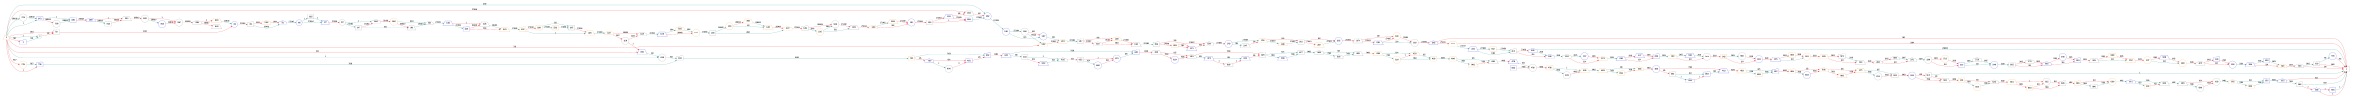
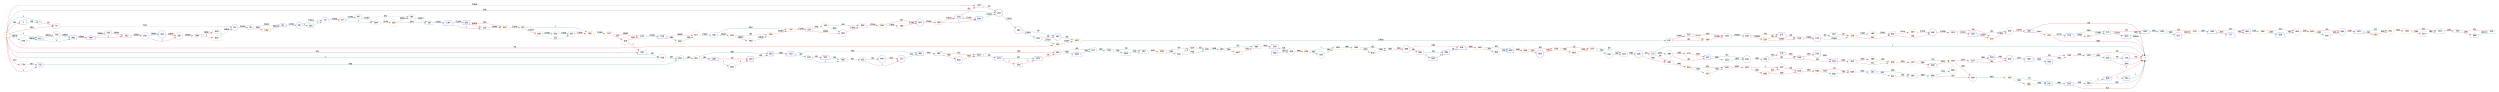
  digraph {
    fontname="Liberation Sans"
    rankdir=LR
    node [color=gray40 fontname="Liberation Sans" shape=folder]
    edge [color=red fontname="Liberation Sans"]
    3 [color=blue]
    4 [shape=circle]
    707
    729 [color=blue shape=circle]
    730
    751 [color=blue shape=house]
    5192 [color=darkorange shape=house]
    906 [color=blue shape=circle]
    927 [color=blue shape=trapezium]
    3625
    937 [shape=circle]
    947
    3646 [shape=house]
    968 [shape=trapezium]
    3650 [color=darkorange shape=circle]
    983 [shape=house]
    1004 [color=blue shape=trapezium]
    1020 [color=blue]
    1025 [shape=trapezium]
    1041 [color=darkorange shape=trapezium]
    1047 [color=darkorange]
    1066 [color=darkorange]
    1106 [color=darkorange shape=trapezium]
    1087
    5262 [color=darkorange]
    1107 [color=darkorange shape=house]
    1108 [shape=circle]
    1128 [shape=house]
    3912 [color=blue shape=trapezium]
    1156 [color=blue shape=trapezium]
    4095 [shape=circle]
    1177 [color=darkorange shape=circle]
    5282 [color=darkorange shape=house]
    4136
    1200
    1209 [color=darkorange shape=circle]
    1247 [color=darkorange shape=house]
    1230 [color=darkorange shape=trapezium]
    7688 [color=darkorange shape=trapezium]
    1256
    1262 [color=darkorange shape=circle]
    5343 [shape=circle]
    1283 [shape=trapezium]
    1290 [color=darkorange shape=house]
    1311 [color=blue shape=circle]
    5368 [color=darkorange shape=trapezium]
    1330
    1331 [color=blue shape=trapezium]
    5384 [color=blue]
    1334 [shape=trapezium]
    1352 [color=blue shape=circle]
    1361 [color=blue shape=circle]
    1364 [shape=circle]
    1387 [color=blue shape=circle]
    5392 [color=darkorange shape=house]
    1401 [color=darkorange shape=house]
    1417
    1438 [color=darkorange shape=house]
    5437 [shape=house]
    1449 [shape=trapezium]
    1550
    1559 [color=darkorange]
    1571 [color=blue shape=trapezium]
    1580 [shape=house]
    1769 [color=blue shape=circle]
    1790 [color=darkorange shape=trapezium]
    2047 [shape=trapezium]
    1811
    5486 [color=darkorange shape=house]
    1832 [color=blue shape=circle]
    2067 [color=darkorange shape=trapezium]
    1874 [shape=trapezium]
    1910 [color=darkorange shape=circle]
    2091 [color=blue shape=trapezium]
    1919 [shape=circle]
    1982 [color=blue shape=house]
    2112 [color=darkorange shape=trapezium]
    1
    2153 [color=blue shape=trapezium]
    2174
    5517 [color=darkorange]
    2195 [color=blue shape=house]
    5525 [color=blue shape=house]
    2252 [shape=house]
    2273 [color=darkorange shape=house]
    5557 [color=blue shape=circle]
    2363 [color=blue shape=trapezium]
    2384 [color=blue]
    5577 [color=blue shape=trapezium]
    2390 [color=darkorange shape=house]
    2414 [shape=circle]
    5600 [color=blue shape=trapezium]
    2432 [color=darkorange]
    2453 [color=blue shape=circle]
    5620 [shape=circle]
    2875 [color=blue shape=trapezium]
    2911 [color=darkorange shape=circle]
    5655 [color=darkorange]
    2923 [color=darkorange shape=trapezium]
    2944 [shape=trapezium]
    5675
    2950 [shape=house]
    2971 [shape=house]
    5695 [shape=house]
    2986 [shape=circle]
    3007 [color=blue]
    5715 [color=darkorange shape=circle]
    3046 [color=blue shape=circle]
    5753 [shape=house]
    3055
    3082 [color=blue shape=house]
    5779 [shape=house]
    3103 [color=blue]
    5799 [color=blue shape=circle]
    3124 [shape=trapezium]
    3214 [color=darkorange shape=trapezium]
    5888 [color=darkorange shape=trapezium]
    3247 [color=darkorange shape=circle]
    3268 [color=darkorange shape=circle]
    5908 [color=blue shape=trapezium]
    3274 [shape=house]
    3310 [color=blue shape=circle]
    5943 [color=blue]
    3364 [color=blue shape=trapezium]
    3424 [color=darkorange shape=house]
    6002 [color=blue]
    3443 [shape=house]
    6020
    7735 [color=blue shape=circle]
    3471 [color=blue]
    3492 [color=blue]
    7598 [shape=circle]
    3498 [color=blue shape=house]
    3519 [shape=trapezium]
    7618
    3535 [shape=circle]
    3567 [shape=circle]
    7648 [color=blue shape=circle]
    3584 [shape=house]
    3605 [color=darkorange shape=trapezium]
    9042 [shape=trapezium]
    4141 [color=darkorange]
    4160 [color=blue shape=house]
    4202 [color=blue]
    4181 [color=blue]
    6040 [shape=circle]
    4213 [color=blue shape=trapezium]
    4214
    4294 [color=blue]
    4235 [shape=house]
    9002 [color=blue shape=trapezium]
    4300 [shape=trapezium]
    4252
    4351 [shape=house]
    8134 [color=blue shape=circle]
    4273 [color=blue shape=circle]
    6060 [color=blue shape=circle]
    4379 [color=blue shape=trapezium]
    4426
    4419 [color=blue shape=trapezium]
    6099 [shape=house]
    4477
    8258 [color=blue shape=trapezium]
    4486 [shape=house]
    4555 [shape=trapezium]
    8326 [shape=house]
    4558 [color=darkorange shape=trapezium]
    4579 [color=darkorange shape=house]
    6114 [color=darkorange shape=circle]
    4630 [color=darkorange]
    4648 [color=darkorange]
    4669 [shape=trapezium]
    8402 [color=darkorange shape=trapezium]
    4708 [color=blue shape=trapezium]
    4789 [shape=circle]
    4798 [color=darkorange]
    8482 [color=blue]
    4819 [color=darkorange shape=trapezium]
    6139 [shape=circle]
    4829 [color=darkorange shape=trapezium]
    4864 [color=darkorange shape=house]
    8516 [color=darkorange]
    4890 [color=blue shape=circle]
    4891
    4911 [color=blue shape=trapezium]
    4906 [color=blue]
    6154 [color=blue shape=house]
    n188 [color=darkorange label=4919 shape=trapezium]
    4937 [color=blue]
    8556 [color=darkorange]
    4966 [color=darkorange]
    5030 [color=darkorange shape=house]
    8619 [color=blue shape=circle]
    5075 [color=darkorange shape=trapezium]
    8663 [color=darkorange shape=trapezium]
    5123
    8710 [shape=circle]
    5126 [color=blue shape=circle]
    5172
    6243 [shape=trapezium]
    6261 [color=darkorange]
    6291 [shape=house]
    8873 [color=darkorange shape=circle]
    6301 [color=darkorange shape=trapezium]
    6322 [shape=circle]
    8893 [color=darkorange]
    6349
    6369 [color=darkorange]
    6390 [color=darkorange shape=circle]
    8940
    6471 [color=blue shape=house]
    6492 [shape=trapezium]
    9022 [color=darkorange]
    6609 [shape=trapezium]
    6630 [shape=circle]
    8960 [shape=circle]
    6765 [color=darkorange shape=house]
    6787 [color=blue]
    8981 [color=darkorange shape=house]
    6873 [color=blue shape=house]
    6889
    6908 [color=blue shape=house]
    7056 [color=blue]
    7578 [shape=circle]
    7754 [color=darkorange shape=circle]
    7755 [color=blue]
    0 [color=darkorange shape=trapezium]
    3 -> 4 [color=teal label=582]
    4 -> 707 [label=583]
    707 -> 729 [label=3246]
    729 -> 730 [label=272065]
    730 -> 751 [color=teal label=269401]
    730 -> 5192 [label=2664]
    751 -> 906 [color=teal label=272065]
    5192 -> 751 [label=2664]
    906 -> 927 [color=teal label=272064]
    906 -> 3625 [color=teal label=1]
    927 -> 937 [label=272065]
    3625 -> 927 [color=teal label=1]
    937 -> 947 [color=teal label=272064]
    937 -> 3646 [color=teal label=1]
    947 -> 3646 [label=271482]
    947 -> 968 [color=teal label=582]
    3646 -> 3650 [label=271483]
    968 -> 983 [color=teal label=269401]
    3650 -> 968 [label=268819]
    3650 -> 983 [color=teal label=2664]
    983 -> 1004 [color=teal label=272065]
    1004 -> 1020 [color=teal label=272064]
    1004 -> 1025 [label=1]
    1020 -> 1025 [label=269400]
    1020 -> 1041 [label=2664]
    1025 -> 1041 [color=teal label=269401]
    1041 -> 1047 [color=teal label=272065]
    1047 -> 1066 [label=272064]
    1047 -> 1106 [color=teal label=1]
    1066 -> 1087 [color=teal label=582]
    1066 -> 5262 [color=teal label=271482]
    1106 -> 1107 [color=teal label=272065]
    1087 -> 1106 [label=272064]
    5262 -> 1087 [color=teal label=271482]
    1107 -> 1108 [label=3247]
    1107 -> 1128 [label=268818]
    1108 -> 1128 [label=3246]
    1108 -> 3912 [label=1]
    1128 -> 1156 [color=teal label=272064]
    3912 -> 4095 [color=teal label=824]
    1156 -> 1177 [label=269400]
    1156 -> 5282 [color=teal label=2664]
    4095 -> 4136 [color=teal label=825]
    1177 -> 1200 [color=teal label=272064]
    5282 -> 1177 [color=teal label=2664]
    4136 -> 4141 [color=teal label=8483]
    1200 -> 1209 [color=teal label=269400]
    1200 -> 1247 [color=teal label=2664]
    1209 -> 1230 [color=teal label=582]
    1209 -> 7688 [label=268818]
    1247 -> 1256 [label=272064]
    1230 -> 1247 [label=269400]
    7688 -> 1230 [color=teal label=268818]
    1256 -> 1262 [color=teal label=3246]
    1256 -> 5343 [label=268818]
    1262 -> 5343 [color=teal label=2664]
    1262 -> 1283 [color=teal label=582]
    5343 -> 1283 [label=271482]
    1283 -> 1290 [label=272064]
    1290 -> 1311 [label=582]
    1290 -> 5368 [color=teal label=271482]
    1311 -> 1330 [label=272064]
    5368 -> 1311 [label=271482]
    1330 -> 1331 [label=272063]
    1330 -> 5384 [label=1]
    1331 -> 5384 [label=271481]
    1331 -> 1334 [label=582]
    5384 -> 1352 [color=teal label=271482]
    1334 -> 1352 [label=906]
    1352 -> 1361 [color=teal label=274228]
    1361 -> 1364 [color=teal label=273904]
    1361 -> 1387 [color=teal label=324]
    1364 -> 1387 [label=582]
    1364 -> 5392 [color=teal label=273322]
    1387 -> 1401 [color=teal label=906]
    5392 -> 1401 [label=274087]
    1401 -> 1417 [color=teal label=274993]
    1417 -> 1438 [label=906]
    1417 -> 5437 [label=274087]
    1438 -> 1449 [label=272330]
    5437 -> 1438 [label=271424]
    5437 -> 1449 [label=2663]
    1449 -> 1550 [color=teal label=274993]
    1550 -> 1559 [label=274669]
    1550 -> 1571 [label=324]
    1559 -> 1571 [label=582]
    1559 -> 1580 [label=274087]
    1571 -> 1580 [label=906]
    1580 -> 1769 [label=274993]
    1769 -> 1790 [color=teal label=274669]
    1769 -> 2047 [color=teal label=324]
    1790 -> 1811 [label=906]
    1790 -> 5486 [color=teal label=274087]
    2047 -> 1790 [label=324]
    1811 -> 1832 [label=582]
    1811 -> 2067 [label=274411]
    5486 -> 1811 [color=teal label=274087]
    1832 -> 1874 [label=274993]
    2067 -> 1832 [color=teal label=274411]
    1874 -> 1910 [label=582]
    1874 -> 2091 [label=274411]
    1910 -> 1919 [label=274669]
    2091 -> 1910 [label=274087]
    2091 -> 1919 [color=teal label=324]
    1919 -> 1982 [label=274993]
    1982 -> 2112 [label=274411]
    1982 -> 1 [label=582]
    2112 -> 1 [label=2664]
    2112 -> 2153 [color=teal label=271747]
    2153 -> 2174 [color=teal label=1089]
    2153 -> 5517 [color=teal label=270658]
    2174 -> 2195 [label=324]
    2174 -> 5525 [label=271423]
    5517 -> 2174 [color=teal label=270658]
    2195 -> 2252 [color=teal label=2929]
    5525 -> 1 [color=teal label=268818]
    5525 -> 2195 [color=teal label=2605]
    2252 -> 2273 [label=324]
    2252 -> 5557 [color=teal label=2605]
    2273 -> 2363 [color=teal label=2929]
    5557 -> 2273 [label=2605]
    2363 -> 2384 [label=324]
    2363 -> 5577 [label=2605]
    2384 -> 2390 [color=teal label=2929]
    5577 -> 2384 [label=2605]
    2390 -> 2414 [label=324]
    2390 -> 5600 [color=teal label=2605]
    2414 -> 2432 [label=2929]
    5600 -> 2414 [color=teal label=2605]
    2432 -> 2453 [label=324]
    2432 -> 5620 [color=teal label=2605]
    2453 -> 2875 [label=2929]
    5620 -> 2453 [label=2605]
    2875 -> 2911 [color=teal label=324]
    2875 -> 5655 [label=2605]
    2911 -> 2923 [label=2929]
    5655 -> 2911 [label=2605]
    2923 -> 2944 [label=324]
    2923 -> 5675 [label=2605]
    2944 -> 2950 [label=2929]
    5675 -> 2944 [color=teal label=2605]
    2950 -> 2971 [label=324]
    2950 -> 5695 [label=2605]
-   2971 -> 2986 [color=teal label=2929]
+   5172 -> 2986 [color=teal label=2929]
    5695 -> 2971 [color=teal label=2605]
    2986 -> 3007 [label=324]
    2986 -> 5715 [label=2605]
    3007 -> 3046 [color=teal label=324]
    3007 -> 5753 [color=teal label=2605]
    5715 -> 3007 [label=2605]
    3046 -> 3055 [color=teal label=2929]
    5753 -> 3046 [color=teal label=2605]
    3055 -> 3082 [label=324]
    3055 -> 5779 [label=2605]
    3082 -> 3103 [label=324]
    3082 -> 5799 [label=2605]
    5779 -> 3082 [label=2605]
    3103 -> 3124 [label=2929]
    5799 -> 3103 [label=2605]
    3124 -> 3214 [color=teal label=324]
    3124 -> 5888 [label=2605]
    3214 -> 3247 [label=2929]
    5888 -> 3214 [label=2605]
    3247 -> 3268 [color=teal label=324]
    3247 -> 5908 [label=2605]
    3268 -> 3274 [label=2929]
    5908 -> 3268 [label=2605]
    3274 -> 3310 [label=324]
    3274 -> 5943 [label=2605]
    3310 -> 3364 [color=teal label=2929]
    5943 -> 3310 [label=2605]
    3364 -> 3424 [label=324]
    3364 -> 6002 [color=teal label=2605]
    3424 -> 3443 [label=2929]
    6002 -> 3424 [color=teal label=2605]
    3443 -> 1 [label=324]
    3443 -> 6020 [color=teal label=2605]
    6020 -> 1 [label=1840]
    6020 -> 7735 [color=teal label=765]
    7735 -> 1 [label=765]
    3471 -> 3492 [color=teal label=1]
    3471 -> 7598 [label=268818]
    3492 -> 3498 [label=268819]
    7598 -> 3492 [color=teal label=268818]
    3498 -> 3519 [label=1]
    3498 -> 7618 [color=teal label=268818]
    3519 -> 3535 [label=268819]
    7618 -> 3519 [label=268818]
    3535 -> 3567 [label=1]
    3535 -> 7648 [color=teal label=268818]
    3567 -> 3584 [label=268819]
    7648 -> 3567 [label=268818]
    3584 -> 3605 [label=2]
    3584 -> 9042 [label=268817]
    3605 -> 729 [color=teal label=268819]
    4141 -> 4160 [label=825]
    4141 -> 4202 [color=teal label=7658]
    4160 -> 4181 [label=824]
    4160 -> 6040 [color=teal label=1]
    4202 -> 4213 [label=8483]
    4181 -> 4202 [label=825]
    6040 -> 4181 [label=8]
    4213 -> 4214 [color=teal label=825]
    4213 -> 4294 [color=teal label=7658]
    4214 -> 4235 [color=teal label=2]
    4214 -> 9002 [label=823]
    4294 -> 4300 [label=8483]
    4235 -> 4252 [label=825]
    9002 -> 4235 [color=teal label=823]
    4300 -> 4351 [label=825]
    4300 -> 8134 [label=7658]
    4252 -> 4273 [label=1]
    4252 -> 6060 [color=teal label=824]
    4351 -> 4379 [color=teal label=825]
    4351 -> 4426 [label=7658]
    8134 -> 4351 [label=7658]
    4273 -> 4294 [color=teal label=825]
    6060 -> 4273 [label=824]
    4379 -> 4419 [color=teal label=824]
    4379 -> 6099 [label=1]
    4426 -> 4477 [color=teal label=825]
    4426 -> 8258 [color=teal label=7658]
    4419 -> 4426 [label=825]
    6099 -> 4419 [label=1]
    4477 -> 4486 [color=teal label=8483]
    8258 -> 4477 [color=teal label=7658]
    4486 -> 4555 [color=teal label=825]
    4486 -> 8326 [color=teal label=7658]
    4555 -> 4558 [label=8483]
    8326 -> 4555 [color=teal label=7658]
    4558 -> 4579 [color=teal label=824]
    4558 -> 6114 [color=teal label=7659]
    4579 -> 4630 [color=teal label=825]
    6114 -> 4579 [label=1]
    6114 -> 4630 [color=teal label=7658]
    4630 -> 4648 [color=teal label=8483]
    4648 -> 4669 [color=teal label=825]
    4648 -> 8402 [color=teal label=7658]
    4669 -> 4708 [label=8483]
    8402 -> 4669 [label=7658]
    4708 -> 4789 [color=teal label=825]
    4789 -> 4798 [label=8483]
    4798 -> 4819 [color=teal label=1]
    4798 -> 6139 [color=teal label=8482]
    8482 -> 4789 [label=7658]
    4819 -> 4829 [color=teal label=8483]
    6139 -> 4819 [label=8482]
    4829 -> 4864 [color=teal label=825]
    4829 -> 8516 [color=teal label=7658]
    4864 -> 4890 [label=8483]
    8516 -> 4864 [label=7658]
    4890 -> 4891 [label=825]
    4890 -> 4911 [label=7658]
    4891 -> 4906 [color=teal label=824]
    4891 -> 6154 [color=teal label=1]
    4911 -> n188 [label=8483]
    4906 -> 4911 [color=teal label=825]
    6154 -> 4906 [label=1]
    n188 -> 4937 [color=teal label=825]
    n188 -> 8556 [color=teal label=7658]
    4937 -> 4966 [label=8483]
    8556 -> 4937 [color=teal label=7658]
    4966 -> 5030 [label=825]
    4966 -> 8619 [color=teal label=7658]
    5030 -> 5075 [label=825]
    5030 -> 8663 [label=7658]
    8619 -> 5030 [label=7658]
    5075 -> 5123 [color=teal label=825]
    5075 -> 8710 [color=teal label=7658]
    8663 -> 5075 [label=7658]
    5123 -> 5126 [label=8483]
    8710 -> 5123 [label=7658]
    5126 -> 5172 [label=825]
    5126 -> 6243 [label=7658]
    5172 -> 1 [color=teal label=1]
    5172 -> 6243 [label=824]
    6243 -> 6261 [label=8482]
    6261 -> 6291 [label=824]
    6261 -> 8873 [color=teal label=7658]
    6291 -> 6301 [label=8482]
    8873 -> 6291 [color=teal label=7658]
    6301 -> 6322 [label=1]
    6301 -> 8893 [label=8481]
    6322 -> 6349 [label=824]
    8893 -> 6322 [label=823]
    8893 -> 6349 [label=7658]
    6349 -> 6369 [label=8482]
    6369 -> 6390 [label=824]
    6369 -> 8940 [color=teal label=7658]
    6390 -> 6471 [color=teal label=8482]
    8940 -> 6390 [color=teal label=7658]
    6471 -> 6492 [color=teal label=7659]
    6471 -> 9022 [color=teal label=823]
    6492 -> 6609 [color=teal label=8482]
    9022 -> 6492 [label=823]
    6609 -> 6630 [label=824]
    6609 -> 8960 [color=teal label=7658]
    6630 -> 6765 [color=teal label=8482]
-   8960 -> 6630 [label=7658]
+   3268 -> 6630 [label=7658]
    6765 -> 6787 [color=teal label=824]
    6765 -> 8981 [color=teal label=7658]
    6787 -> 6873 [color=teal label=8482]
    8981 -> 6787 [color=teal label=7658]
    6873 -> 1 [label=823]
    6873 -> 6889 [color=teal label=7659]
    6889 -> 1 [color=teal label=7657]
    6889 -> 6908 [label=2]
    6908 -> 1 [label=1]
    6908 -> 7056 [label=1]
    7056 -> 1 [color=teal label=1]
    7578 -> 3471 [color=teal label=268818]
    7754 -> 7755 [color=teal label=7657]
    7755 -> 4136 [color=teal label=7658]
    0 -> 3 [label=582]
    0 -> 4 [color=teal label=1]
    0 -> 707 [label=2663]
    0 -> 3912 [label=823]
    0 -> 4095 [color=teal label=1]
    0 -> 1334 [label=273904]
    0 -> 1352 [color=teal label=1840]
    0 -> 5392 [label=765]
    0 -> 3471 [color=teal label=1]
    0 -> 7578 [color=teal label=268818]
    0 -> 7754 [label=7657]
    0 -> 7755 [label=1]
  }
